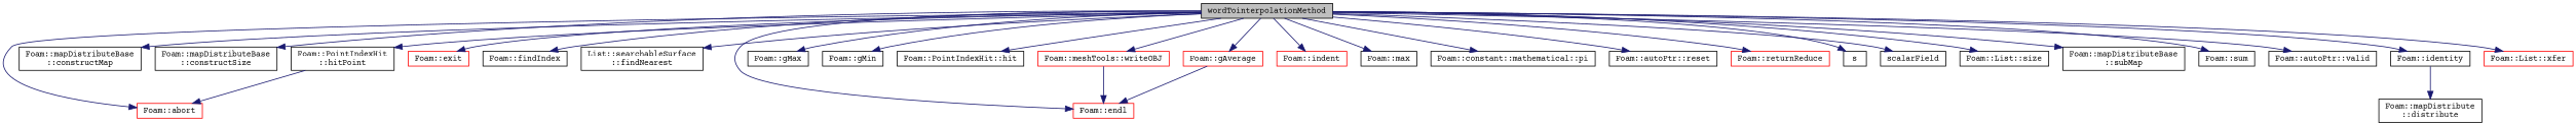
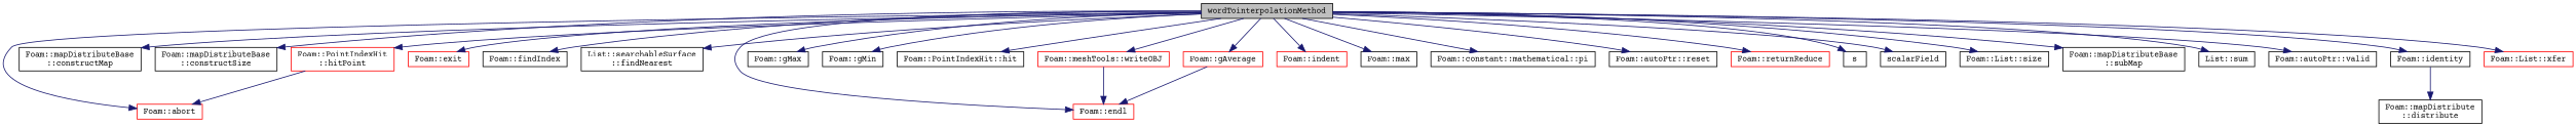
  digraph {
    fontname="Courier Prime"
    rankdir=TB
    node [color=black fontname="Courier Prime" fontsize=10 shape=record]
    edge [color=midnightblue fontname="Courier Prime" fontsize=10 labelfontname=Helvetica labelfontsize=10 style=solid]
    n1 [fillcolor=grey75 fontcolor=black height=0.2 label=wordTointerpolationMethod style=filled width=0.4]
    n2 [color=red height=0.2 label="Foam::abort" width=0.4]
    n3 [height=0.2 label="Foam::mapDistributeBase\l::constructMap" width=0.4]
    n4 [height=0.2 label="Foam::mapDistributeBase\l::constructSize" width=0.4]
    n5 [color=red height=0.2 label="Foam::endl" width=0.4]
    n6 [color=red height=0.2 label="Foam::exit" width=0.4]
    n7 [height=0.2 label="Foam::findIndex" width=0.4]
    n8 [height=0.2 label="List::searchableSurface\l::findNearest" width=0.4]
    n9 [color=red height=0.2 label="Foam::gAverage" width=0.4]
    n10 [height=0.2 label="Foam::gMax" width=0.4]
    n11 [height=0.2 label="Foam::gMin" width=0.4]
    n12 [height=0.2 label="Foam::PointIndexHit::hit" width=0.4]
-   n13 [height=0.2 label="Foam::PointIndexHit\l::hitPoint" width=0.4]
+   n13 [color=red height=0.2 label="Foam::PointIndexHit\l::hitPoint" width=0.4]
    n14 [height=0.2 label="Foam::identity" width=0.4]
    n15 [color=red height=0.2 label="Foam::indent" width=0.4]
    n16 [height=0.2 label="Foam::max" width=0.4]
    n17 [height=0.2 label="Foam::constant::mathematical::pi" width=0.4]
    n18 [height=0.2 label="Foam::autoPtr::reset" width=0.4]
    n19 [color=red height=0.2 label="Foam::returnReduce" width=0.4]
    n20 [height=0.2 label=s width=0.4]
    n21 [height=0.2 label=scalarField width=0.4]
    n22 [height=0.2 label="Foam::List::size" width=0.4]
    n23 [height=0.2 label="Foam::mapDistributeBase\l::subMap" width=0.4]
-   n24 [height=0.2 label="Foam::sum" width=0.4]
+   n24 [height=0.2 label="List::sum" width=0.4]
    n25 [height=0.2 label="Foam::autoPtr::valid" width=0.4]
    n26 [color=red height=0.2 label="Foam::meshTools::writeOBJ" width=0.4]
    n27 [color=red height=0.2 label="Foam::List::xfer" width=0.4]
    n28 [height=0.2 label="Foam::mapDistribute\l::distribute" width=0.4]
    n1 -> n2
    n1 -> n3
    n1 -> n4
    n1 -> n5
    n1 -> n6
    n1 -> n7
    n1 -> n8
    n1 -> n9
    n1 -> n10
    n1 -> n11
    n1 -> n12
    n1 -> n13
    n1 -> n14
    n1 -> n15
    n1 -> n16
    n1 -> n17
    n1 -> n18
    n1 -> n19
    n1 -> n20
    n1 -> n21
    n1 -> n22
    n1 -> n23
    n1 -> n24
    n1 -> n25
    n1 -> n26
    n1 -> n27
    n9 -> n5
    n13 -> n2
    n14 -> n28
    n26 -> n5
  }
